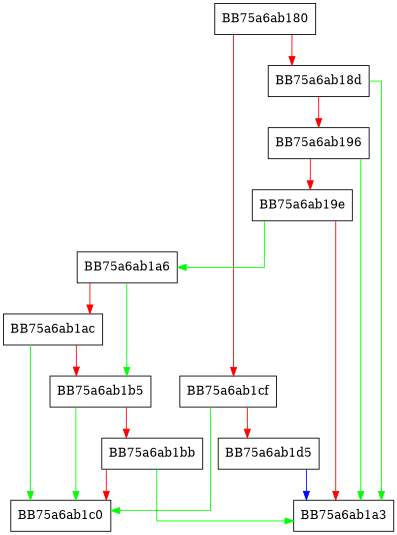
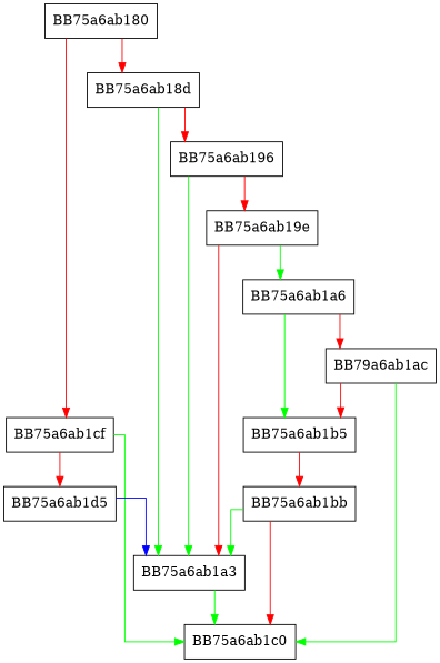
  digraph {
    splines=ortho
    node [shape=box]
    edge [color=red]
    BB75a6ab180
    BB75a6ab1cf
    BB75a6ab18d
    BB75a6ab1c0
    BB75a6ab1d5
    BB75a6ab1a3
    BB75a6ab196
    BB75a6ab19e
    BB75a6ab1a6
    BB75a6ab1b5
-   BB75a6ab1ac
+   BB75a6ab1ac [label=BB79a6ab1ac]
    BB75a6ab1bb
    BB75a6ab180 -> BB75a6ab1cf
    BB75a6ab180 -> BB75a6ab18d
    BB75a6ab1cf -> BB75a6ab1c0 [color=green]
    BB75a6ab1cf -> BB75a6ab1d5
    BB75a6ab18d -> BB75a6ab1a3 [color=green]
    BB75a6ab18d -> BB75a6ab196
    BB75a6ab1d5 -> BB75a6ab1a3 [color=blue]
    BB75a6ab196 -> BB75a6ab1a3 [color=green]
    BB75a6ab196 -> BB75a6ab19e
    BB75a6ab19e -> BB75a6ab1a3
    BB75a6ab19e -> BB75a6ab1a6 [color=green]
    BB75a6ab1a6 -> BB75a6ab1b5 [color=green]
    BB75a6ab1a6 -> BB75a6ab1ac
-   BB75a6ab1b5 -> BB75a6ab1c0 [color=green]
+   BB75a6ab1a3 -> BB75a6ab1c0 [color=green]
    BB75a6ab1b5 -> BB75a6ab1bb
    BB75a6ab1ac -> BB75a6ab1c0 [color=green]
    BB75a6ab1ac -> BB75a6ab1b5
    BB75a6ab1bb -> BB75a6ab1c0
    BB75a6ab1bb -> BB75a6ab1a3 [color=green]
  }
